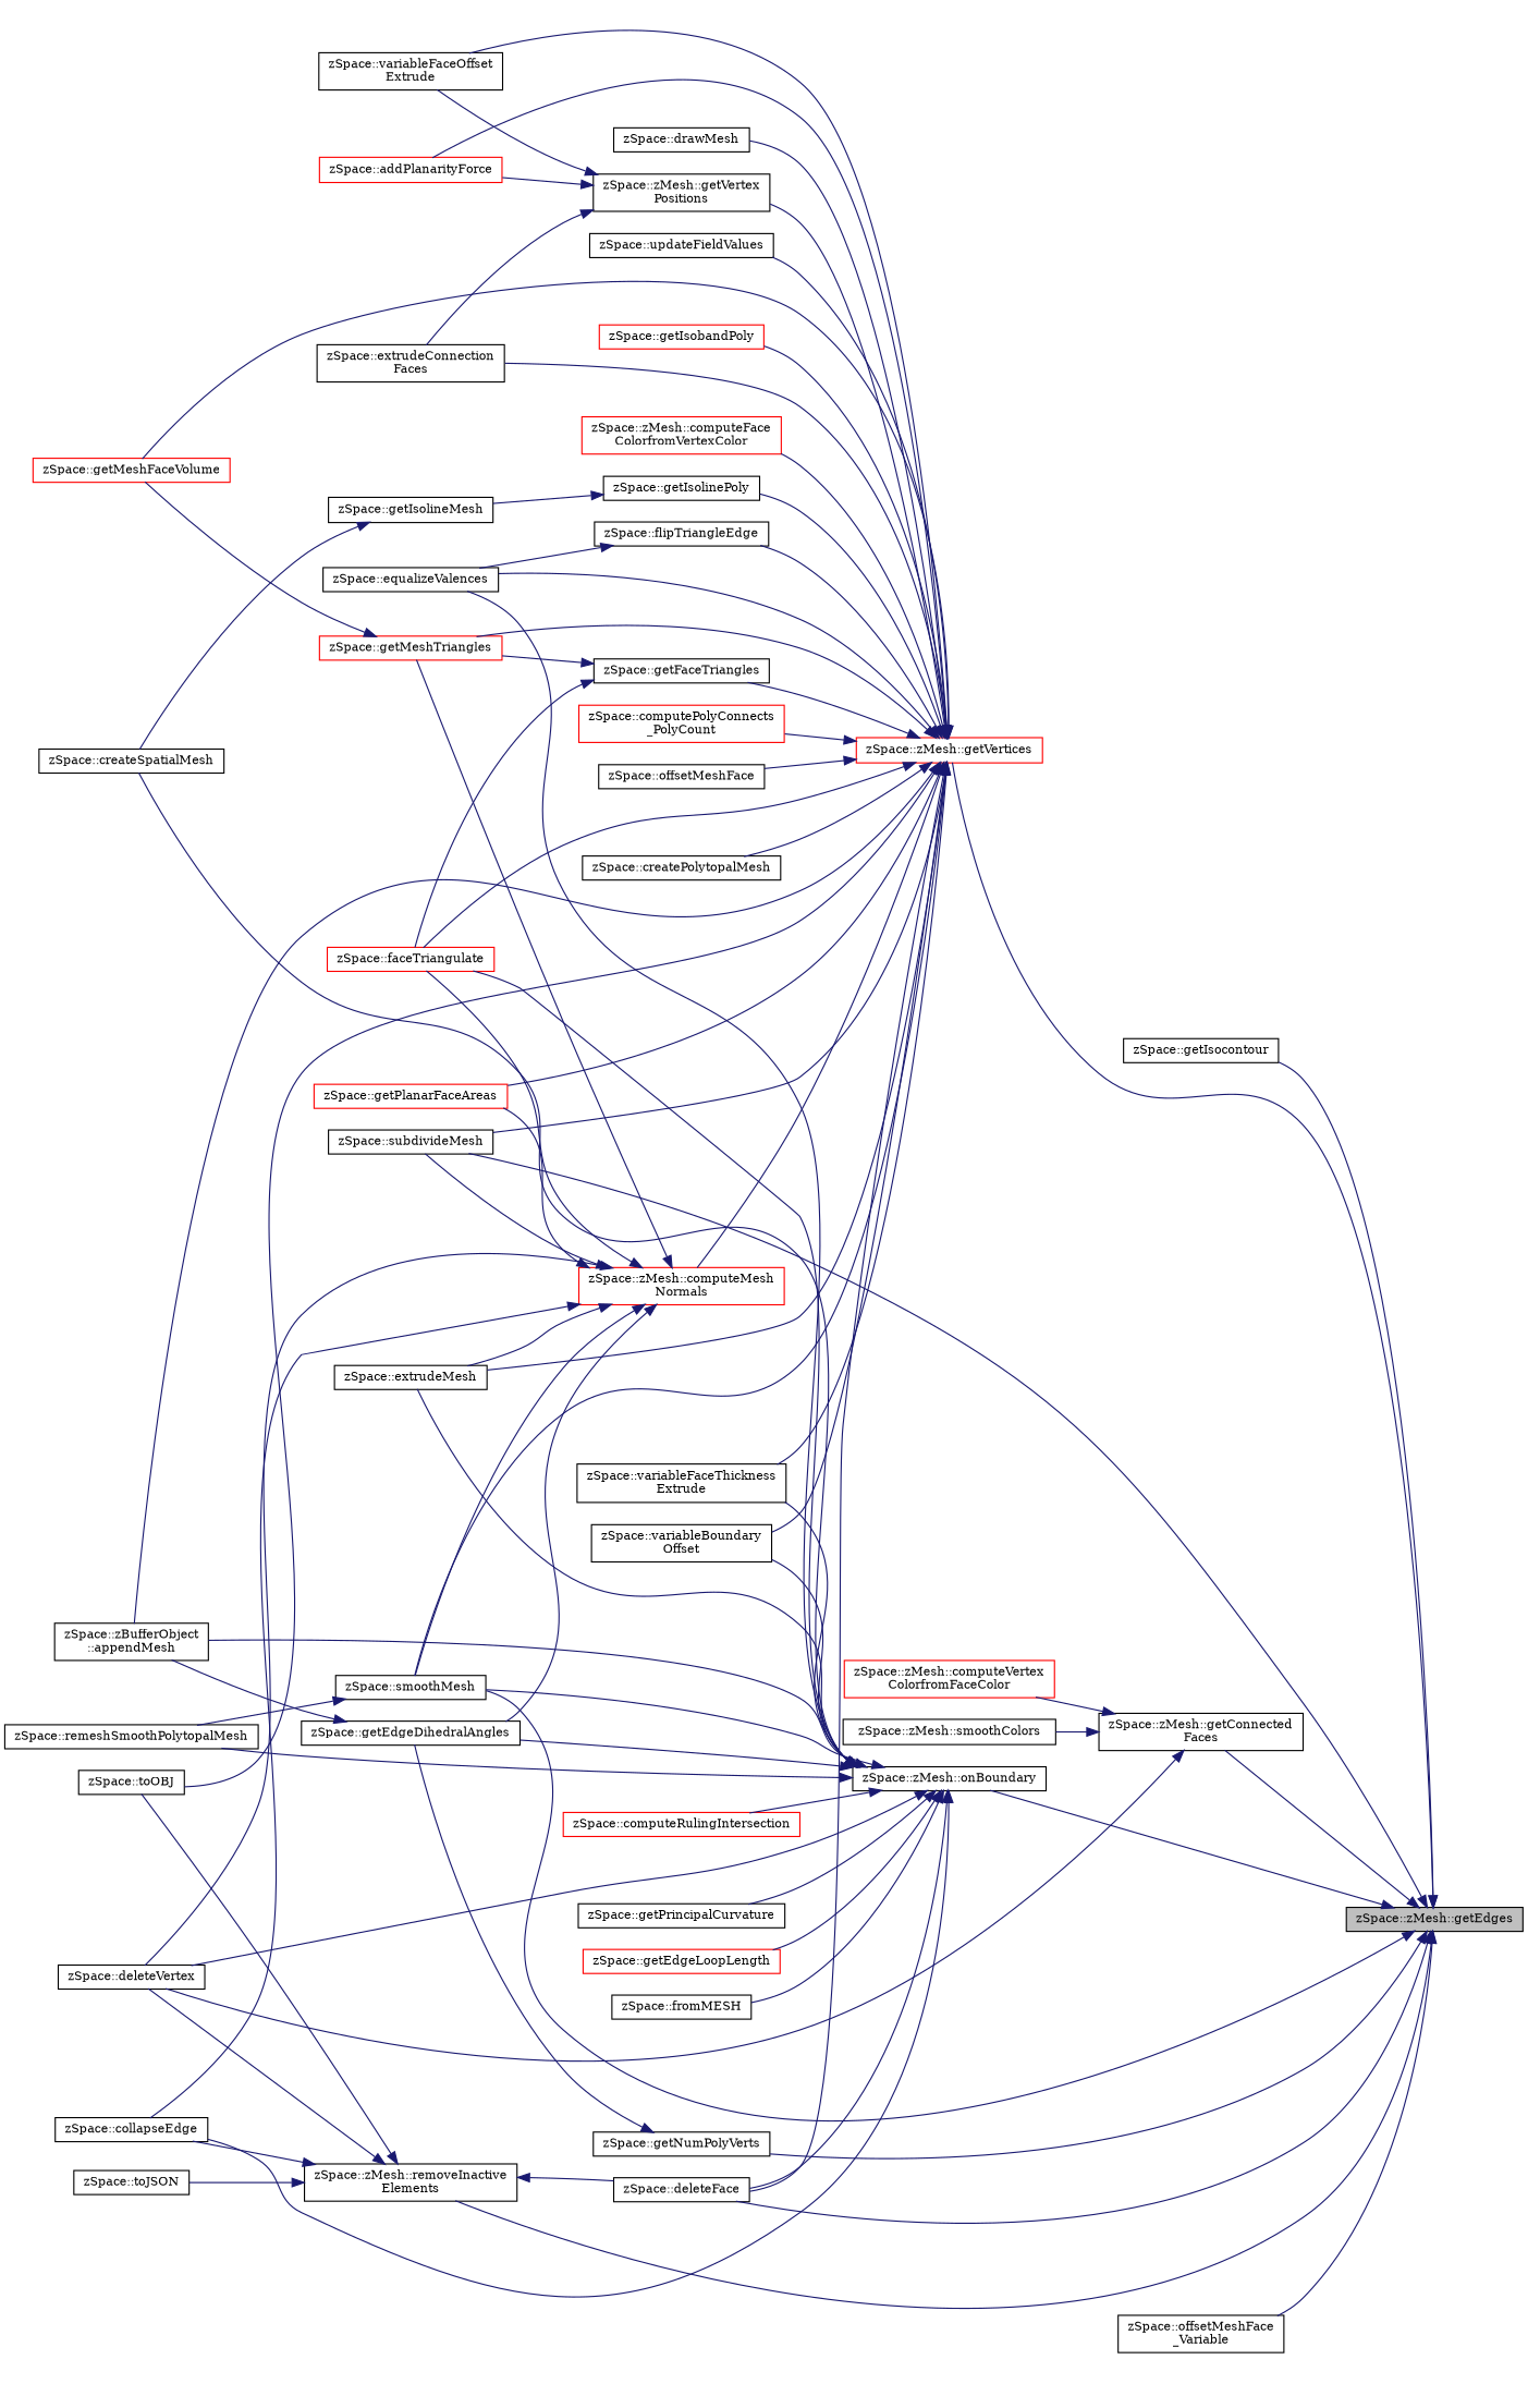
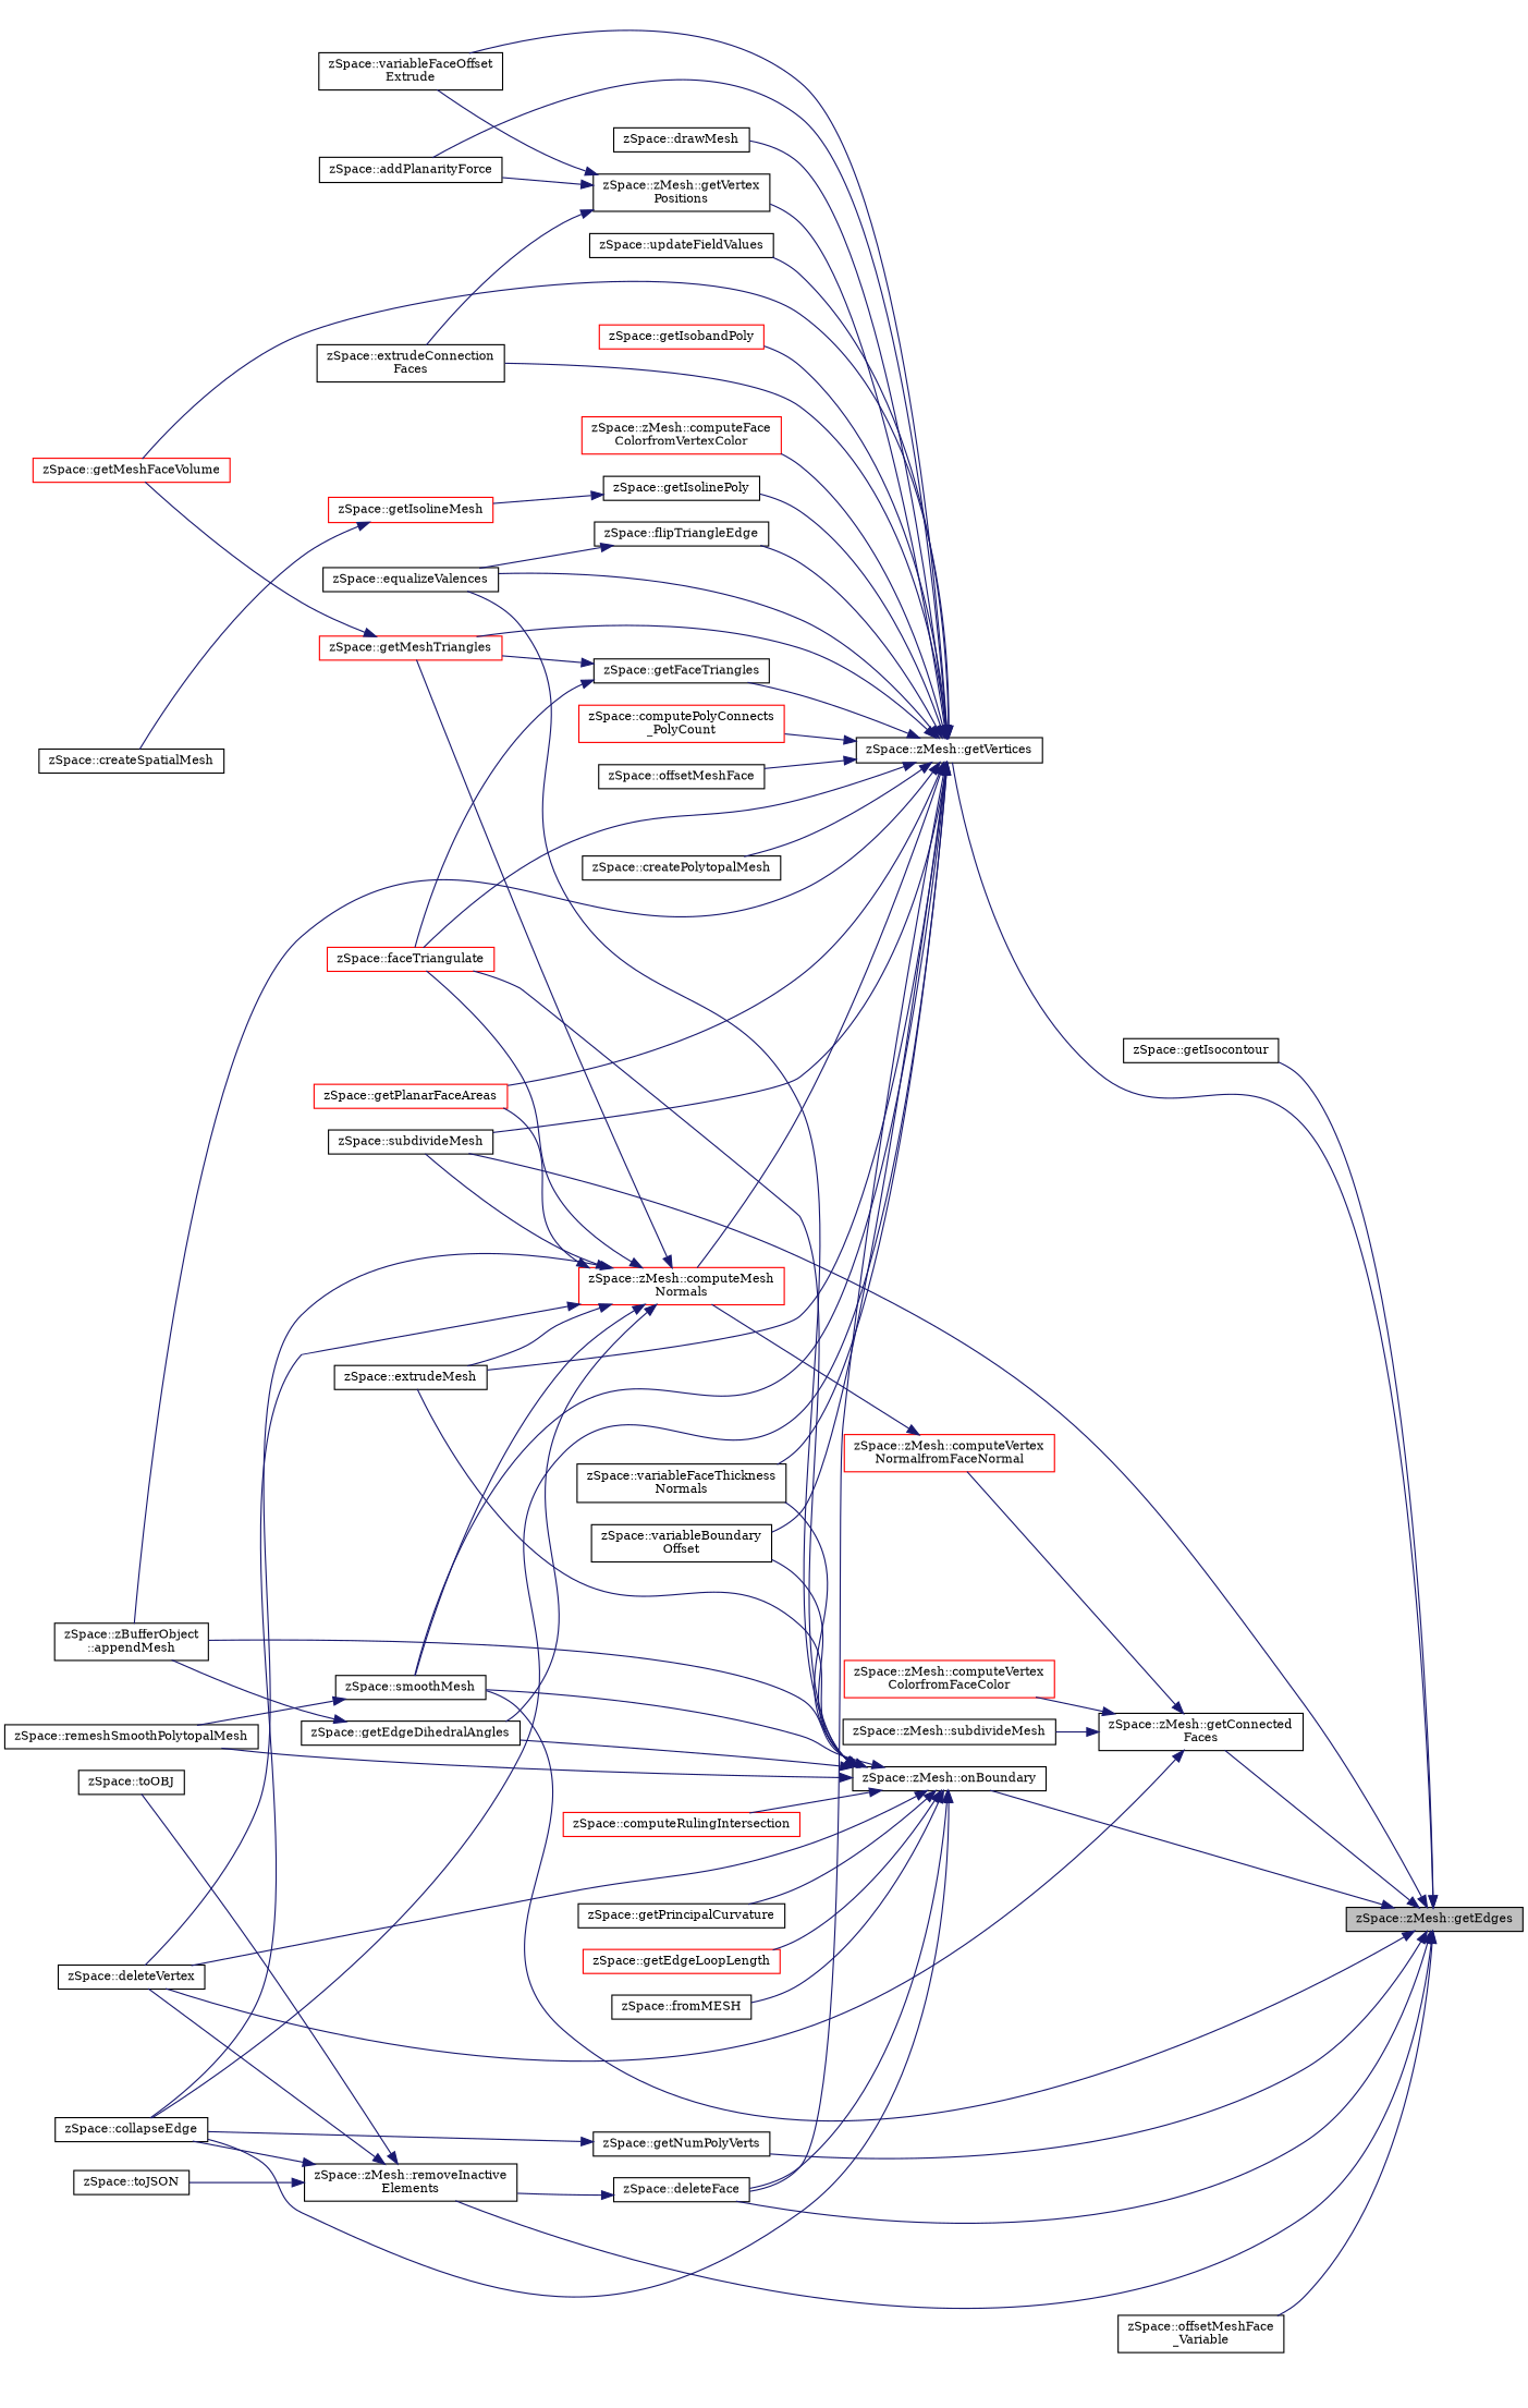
  digraph {
    fontname="DejaVu Serif"
    rankdir=RL
    node [color=black fillcolor=white fontname="DejaVu Serif" fontsize=10 shape=record style=filled]
    edge [color=midnightblue dir=back fontname="DejaVu Serif" fontsize=10 labelfontname=Helvetica labelfontsize=10 style=solid]
    n1 [fillcolor=grey75 fontcolor=black height=0.2 label="zSpace::zMesh::getEdges" width=0.4]
    n2 [height=0.2 label="zSpace::getIsocontour" width=0.4]
-   n3 [color=red height=0.2 label="zSpace::zMesh::getVertices" width=0.4]
+   n3 [height=0.2 label="zSpace::zMesh::getVertices" width=0.4]
    n4 [height=0.2 label="zSpace::subdivideMesh" width=0.4]
    n5 [height=0.2 label="zSpace::smoothMesh" width=0.4]
    n6 [height=0.2 label="zSpace::deleteFace" width=0.4]
    n7 [height=0.2 label="zSpace::zMesh::getConnected\lFaces" width=0.4]
    n8 [height=0.2 label="zSpace::zMesh::onBoundary" width=0.4]
    n9 [height=0.2 label="zSpace::zMesh::removeInactive\lElements" width=0.4]
    n10 [height=0.2 label="zSpace::getNumPolyVerts" width=0.4]
    n11 [height=0.2 label="zSpace::offsetMeshFace\l_Variable" width=0.4]
    n12 [height=0.2 label="zSpace::createPolytopalMesh" width=0.4]
    n13 [height=0.2 label="zSpace::extrudeConnection\lFaces" width=0.4]
    n14 [height=0.2 label="zSpace::variableFaceOffset\lExtrude" width=0.4]
    n15 [height=0.2 label="zSpace::variableBoundary\lOffset" width=0.4]
-   n16 [height=0.2 label="zSpace::variableFaceThickness\lExtrude" width=0.4]
+   n16 [height=0.2 label="zSpace::variableFaceThickness\lNormals" width=0.4]
    n17 [height=0.2 label="zSpace::zBufferObject\l::appendMesh" width=0.4]
    n18 [height=0.2 label="zSpace::drawMesh" width=0.4]
-   n19 [color=red height=0.2 label="zSpace::addPlanarityForce" width=0.4]
+   n19 [height=0.2 label="zSpace::addPlanarityForce" width=0.4]
    n20 [height=0.2 label="zSpace::updateFieldValues" width=0.4]
    n21 [height=0.2 label="zSpace::getIsolinePoly" width=0.4]
    n22 [color=red height=0.2 label="zSpace::getIsobandPoly" width=0.4]
    n23 [height=0.2 label="zSpace::zMesh::getVertex\lPositions" width=0.4]
    n24 [color=red height=0.2 label="zSpace::zMesh::computeFace\lColorfromVertexColor" width=0.4]
    n25 [color=red height=0.2 label="zSpace::zMesh::computeMesh\lNormals" width=0.4]
    n26 [color=red height=0.2 label="zSpace::faceTriangulate" width=0.4]
    n27 [height=0.2 label="zSpace::extrudeMesh" width=0.4]
    n28 [color=red height=0.2 label="zSpace::getMeshTriangles" width=0.4]
    n29 [color=red height=0.2 label="zSpace::getMeshFaceVolume" width=0.4]
    n30 [color=red height=0.2 label="zSpace::getPlanarFaceAreas" width=0.4]
    n31 [height=0.2 label="zSpace::flipTriangleEdge" width=0.4]
    n32 [height=0.2 label="zSpace::equalizeValences" width=0.4]
    n33 [height=0.2 label="zSpace::getFaceTriangles" width=0.4]
    n34 [color=red height=0.2 label="zSpace::computePolyConnects\l_PolyCount" width=0.4]
    n35 [height=0.2 label="zSpace::offsetMeshFace" width=0.4]
    n36 [height=0.2 label="zSpace::toOBJ" width=0.4]
    n37 [height=0.2 label="zSpace::remeshSmoothPolytopalMesh" width=0.4]
    n38 [height=0.2 label="zSpace::deleteVertex" width=0.4]
    n39 [color=red height=0.2 label="zSpace::zMesh::computeVertex\lColorfromFaceColor" width=0.4]
-   n40 [height=0.2 label="zSpace::zMesh::smoothColors" width=0.4]
+   n40 [height=0.2 label="zSpace::zMesh::subdivideMesh" width=0.4]
+   n41 [color=red height=0.2 label="zSpace::zMesh::computeVertex\lNormalfromFaceNormal" width=0.4]
    n42 [height=0.2 label="zSpace::createSpatialMesh" width=0.4]
    n43 [height=0.2 label="zSpace::collapseEdge" width=0.4]
    n44 [height=0.2 label="zSpace::getEdgeDihedralAngles" width=0.4]
    n45 [color=red height=0.2 label="zSpace::computeRulingIntersection" width=0.4]
    n46 [height=0.2 label="zSpace::getPrincipalCurvature" width=0.4]
    n47 [color=red height=0.2 label="zSpace::getEdgeLoopLength" width=0.4]
    n48 [height=0.2 label="zSpace::fromMESH" width=0.4]
    n49 [height=0.2 label="zSpace::toJSON" width=0.4]
-   n50 [height=0.2 label="zSpace::getIsolineMesh" width=0.4]
+   n50 [color=red height=0.2 label="zSpace::getIsolineMesh" width=0.4]
    n1 -> n2
    n1 -> n3
    n1 -> n4
    n1 -> n5
    n1 -> n6
    n1 -> n7
    n1 -> n8
    n1 -> n9
    n1 -> n10
    n1 -> n11
    n3 -> n4
    n3 -> n5
    n3 -> n6
    n3 -> n12
    n3 -> n13
    n3 -> n14
    n3 -> n15
    n3 -> n16
    n3 -> n17
    n3 -> n18
    n3 -> n19
    n3 -> n20
    n3 -> n21
    n3 -> n22
    n3 -> n23
    n3 -> n24
    n3 -> n25
    n3 -> n26
    n3 -> n27
    n3 -> n28
    n3 -> n29
    n3 -> n30
    n3 -> n31
    n3 -> n32
    n3 -> n33
    n3 -> n34
    n3 -> n35
-   n3 -> n36
+   n3 -> n43
    n5 -> n37
    n7 -> n38
    n7 -> n39
    n7 -> n40
+   n7 -> n41
    n8 -> n5
    n8 -> n6
    n8 -> n15
    n8 -> n16
    n8 -> n17
    n8 -> n26
    n8 -> n27
    n8 -> n32
    n8 -> n37
    n8 -> n38
-   n8 -> n42
    n8 -> n43
    n8 -> n44
    n8 -> n45
    n8 -> n46
    n8 -> n47
    n8 -> n48
-   n9 -> n6
+   n6 -> n9
    n9 -> n36
    n9 -> n38
    n9 -> n43
    n9 -> n49
-   n10 -> n44
+   n10 -> n43
    n21 -> n50
    n23 -> n13
    n23 -> n14
    n23 -> n19
    n25 -> n4
    n25 -> n5
    n25 -> n26
    n25 -> n27
    n25 -> n28
    n25 -> n30
    n25 -> n38
    n25 -> n43
    n25 -> n44
    n28 -> n29
    n31 -> n32
    n33 -> n26
    n33 -> n28
+   n41 -> n25
    n44 -> n17
    n50 -> n42
  }
